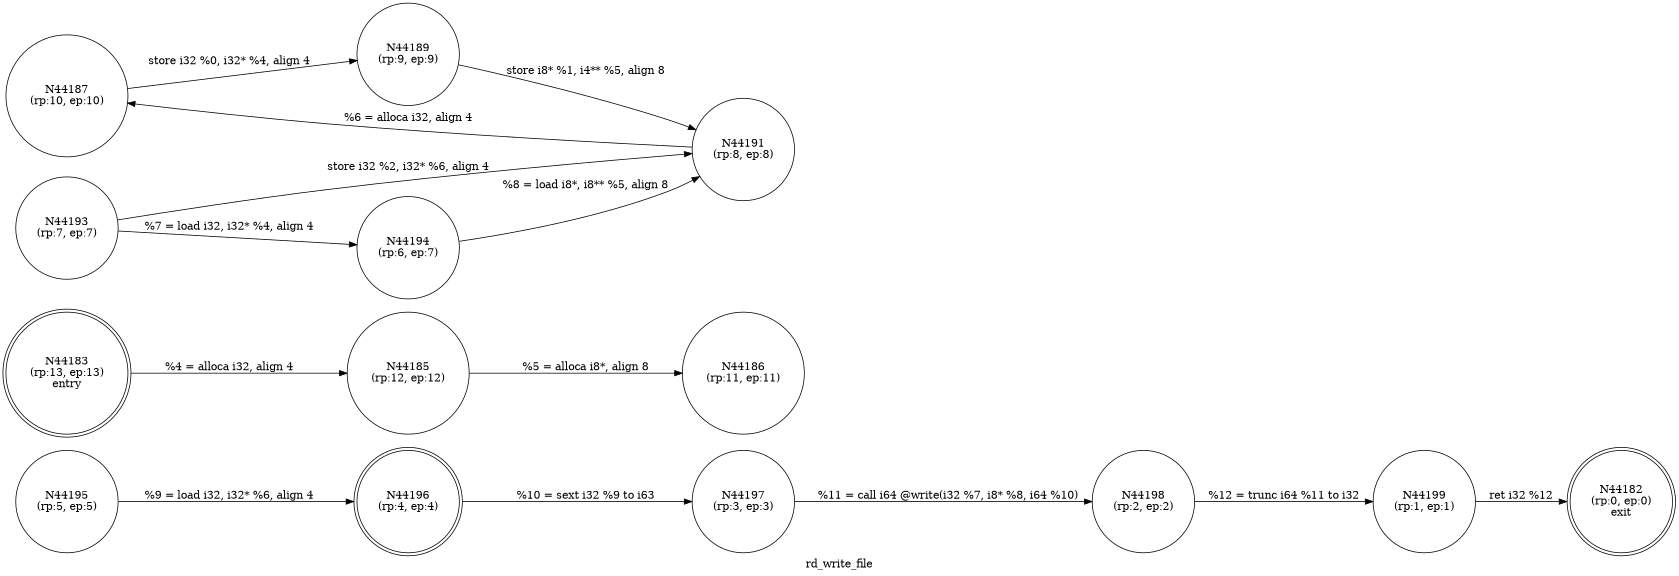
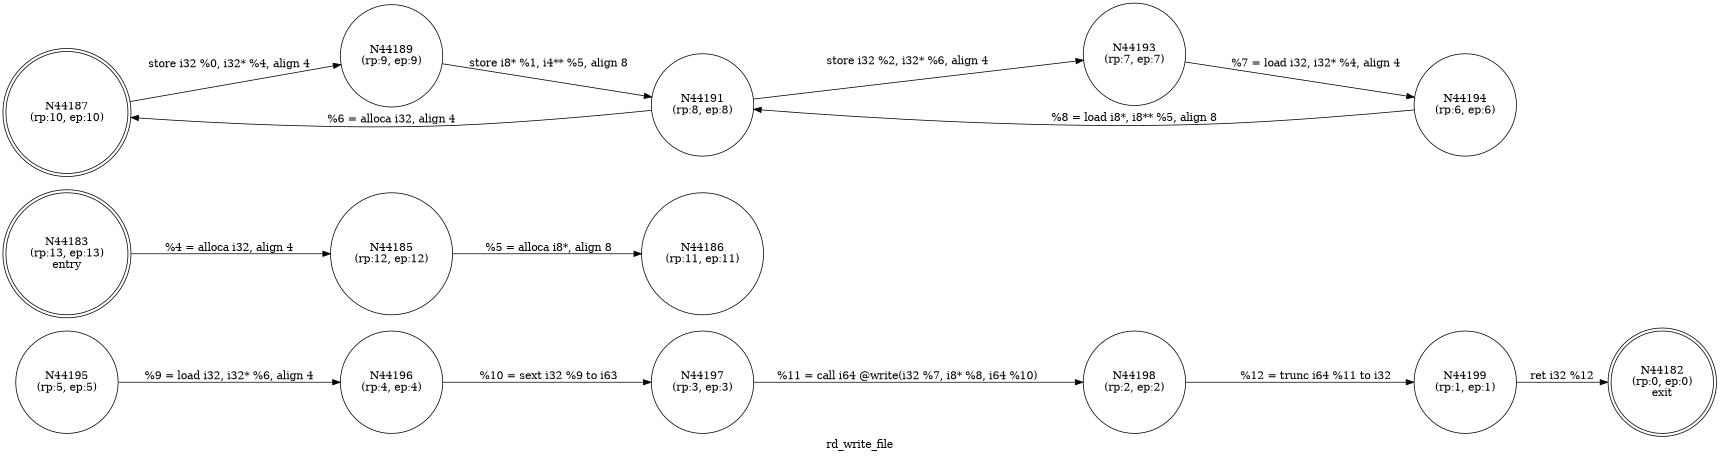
  digraph {
    label=rd_write_file
    rankdir=LR
    node [shape=circle]
    n1 [label="N44182\n(rp:0, ep:0)\nexit" shape=doublecircle]
    n2 [label="N44183\n(rp:13, ep:13)\nentry" shape=doublecircle]
    n3 [label="N44185\n(rp:12, ep:12)"]
    n4 [label="N44186\n(rp:11, ep:11)"]
-   n5 [label="N44187\n(rp:10, ep:10)"]
+   n5 [label="N44187\n(rp:10, ep:10)" shape=doublecircle]
    n6 [label="N44189\n(rp:9, ep:9)"]
    n7 [label="N44191\n(rp:8, ep:8)"]
    n8 [label="N44193\n(rp:7, ep:7)"]
-   n9 [label="N44194\n(rp:6, ep:7)"]
+   n9 [label="N44194\n(rp:6, ep:6)"]
    n10 [label="N44195\n(rp:5, ep:5)"]
-   n11 [label="N44196\n(rp:4, ep:4)" shape=doublecircle]
+   n11 [label="N44196\n(rp:4, ep:4)"]
    n12 [label="N44197\n(rp:3, ep:3)"]
    n13 [label="N44198\n(rp:2, ep:2)"]
    n14 [label="N44199\n(rp:1, ep:1)"]
    n2 -> n3 [label="%4 = alloca i32, align 4"]
    n3 -> n4 [label="%5 = alloca i8*, align 8"]
    n5 -> n6 [label="store i32 %0, i32* %4, align 4"]
    n6 -> n7 [label="store i8* %1, i4** %5, align 8"]
    n7 -> n5 [label="%6 = alloca i32, align 4"]
-   n8 -> n7 [label="store i32 %2, i32* %6, align 4"]
+   n7 -> n8 [label="store i32 %2, i32* %6, align 4"]
    n8 -> n9 [label="%7 = load i32, i32* %4, align 4"]
    n9 -> n7 [label="%8 = load i8*, i8** %5, align 8"]
    n10 -> n11 [label="%9 = load i32, i32* %6, align 4"]
    n11 -> n12 [label="%10 = sext i32 %9 to i63"]
    n12 -> n13 [label="%11 = call i64 @write(i32 %7, i8* %8, i64 %10)"]
    n13 -> n14 [label="%12 = trunc i64 %11 to i32"]
    n14 -> n1 [label="ret i32 %12"]
  }
